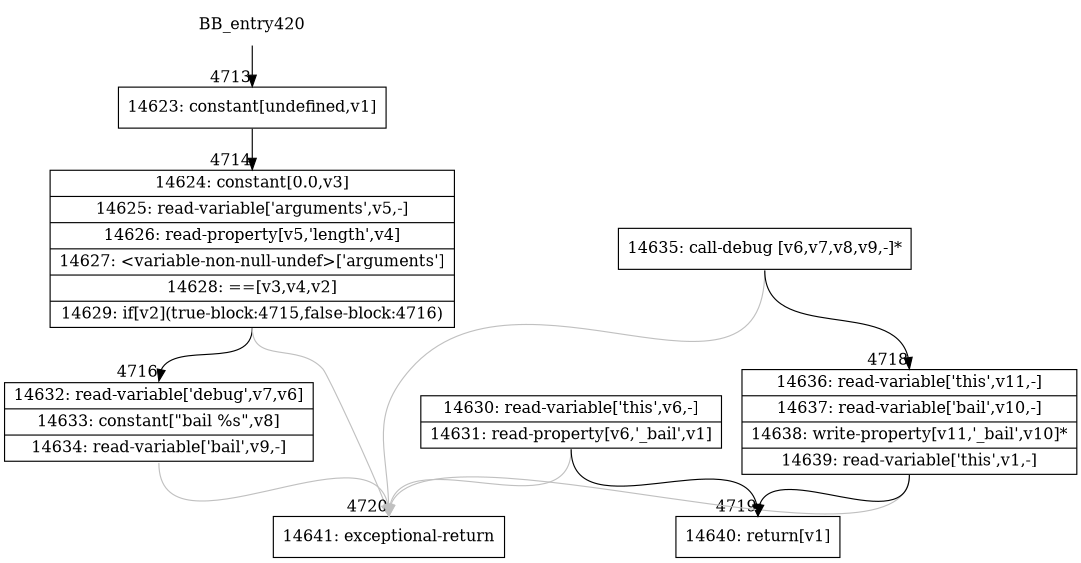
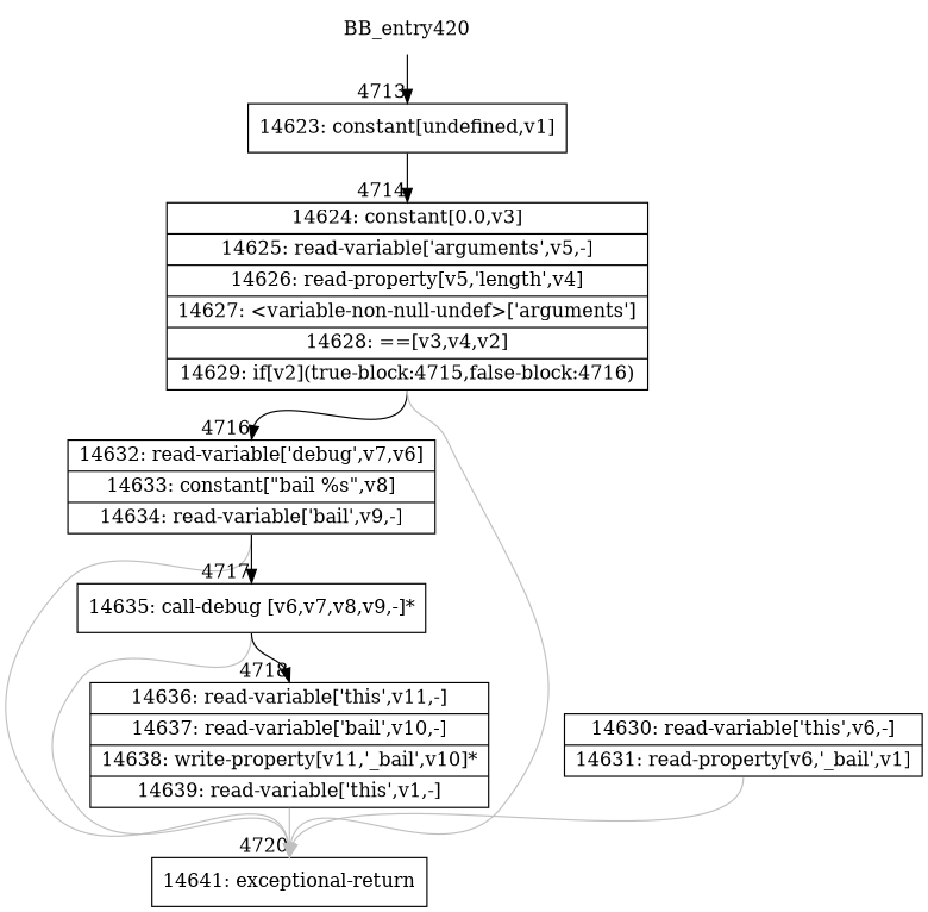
  digraph {
    rankdir=TD
    node [shape=record]
    edge [headport=n tailport=s]
    BB_entry420 [shape=none]
    n2 [label="{14623: constant[undefined,v1]}"]
    n3 [label="{14624: constant[0.0,v3]|14625: read-variable['arguments',v5,-]|14626: read-property[v5,'length',v4]|14627: \<variable-non-null-undef\>['arguments']|14628: ==[v3,v4,v2]|14629: if[v2](true-block:4715,false-block:4716)}"]
    n4 [label="{14632: read-variable['debug',v7,v6]|14633: constant[\"bail %s\",v8]|14634: read-variable['bail',v9,-]}"]
    n5 [label="{14641: exceptional-return}"]
    n6 [label="{14630: read-variable['this',v6,-]|14631: read-property[v6,'_bail',v1]}"]
-   n7 [label="{14640: return[v1]}"]
    n8 [label="{14635: call-debug [v6,v7,v8,v9,-]*}"]
    n9 [label="{14636: read-variable['this',v11,-]|14637: read-variable['bail',v10,-]|14638: write-property[v11,'_bail',v10]*|14639: read-variable['this',v1,-]}"]
    BB_entry420 -> n2 [headlabel="    4713"]
    n2 -> n3 [headlabel="      4714"]
    n3 -> n4 [headlabel="      4716"]
    n3 -> n5 [color=gray headlabel="      4720"]
    n4 -> n5 [color=gray]
+   n4 -> n8 [headlabel="      4717"]
    n6 -> n5 [color=gray]
-   n6 -> n7 [headlabel="      4719"]
    n8 -> n5 [color=gray]
    n8 -> n9 [headlabel="      4718"]
    n9 -> n5 [color=gray]
-   n9 -> n7
  }
